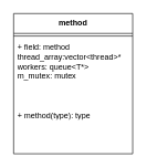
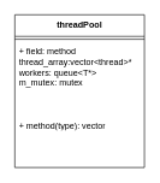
  <mxCell id="0" />
  <mxCell id="1" parent="0" />
- <mxCell id="2" value="method" style="swimlane;fontStyle=1;align=center;verticalAlign=top;childLayout=stackLayout;horizontal=1;startSize=30;horizontalStack=0;resizeParent=1;resizeParentMax=0;resizeLast=0;collapsible=1;marginBottom=0;whiteSpace=wrap;html=1;" vertex="1" parent="1"><mxGeometry x="20" y="20" width="180" height="212" as="geometry" /></mxCell>
+ <mxCell id="2" value="threadPool" style="swimlane;fontStyle=1;align=center;verticalAlign=top;childLayout=stackLayout;horizontal=1;startSize=30;horizontalStack=0;resizeParent=1;resizeParentMax=0;resizeLast=0;collapsible=1;marginBottom=0;whiteSpace=wrap;html=1;" vertex="1" parent="1"><mxGeometry x="20" y="20" width="180" height="212" as="geometry" /></mxCell>
  <mxCell id="3" value="" style="line;strokeWidth=1;fillColor=none;align=left;verticalAlign=middle;spacingTop=-1;spacingLeft=3;spacingRight=3;rotatable=0;labelPosition=right;points=[];portConstraint=eastwest;strokeColor=inherit;" vertex="1" parent="2"><mxGeometry y="30" width="180" height="8" as="geometry" /></mxCell>
  <mxCell id="4" value="+ field: method&lt;br&gt;thread_array:vector&amp;lt;thread&amp;gt;*&lt;br&gt;workers: queue&amp;lt;T*&amp;gt;&lt;br&gt;m_mutex: mutex&lt;br&gt;" style="text;strokeColor=none;fillColor=none;align=left;verticalAlign=top;spacingLeft=4;spacingRight=4;overflow=hidden;rotatable=0;points=[[0,0.5],[1,0.5]];portConstraint=eastwest;whiteSpace=wrap;html=1;" vertex="1" parent="2"><mxGeometry y="38" width="180" height="102" as="geometry" /></mxCell>
- <mxCell id="5" value="+ method(type): type" style="text;strokeColor=none;fillColor=none;align=left;verticalAlign=top;spacingLeft=4;spacingRight=4;overflow=hidden;rotatable=0;points=[[0,0.5],[1,0.5]];portConstraint=eastwest;whiteSpace=wrap;html=1;" vertex="1" parent="2"><mxGeometry y="140" width="180" height="72" as="geometry" /></mxCell>
+ <mxCell id="5" value="+ method(type): vector" style="text;strokeColor=none;fillColor=none;align=left;verticalAlign=top;spacingLeft=4;spacingRight=4;overflow=hidden;rotatable=0;points=[[0,0.5],[1,0.5]];portConstraint=eastwest;whiteSpace=wrap;html=1;" vertex="1" parent="2"><mxGeometry y="140" width="180" height="72" as="geometry" /></mxCell>
